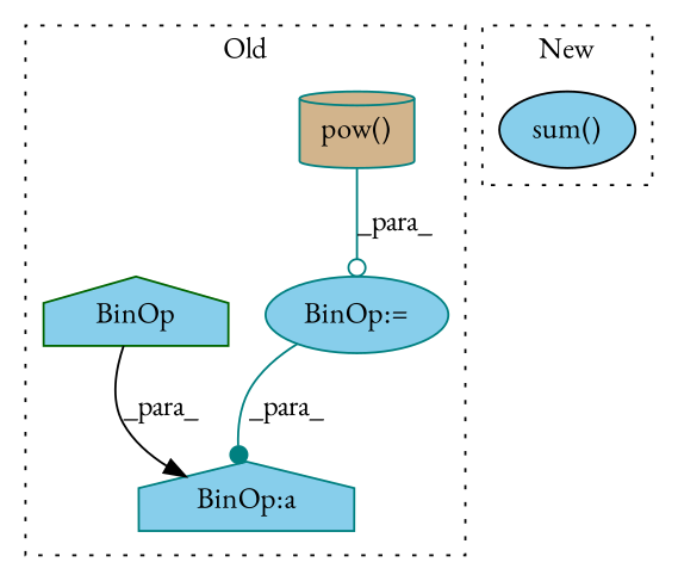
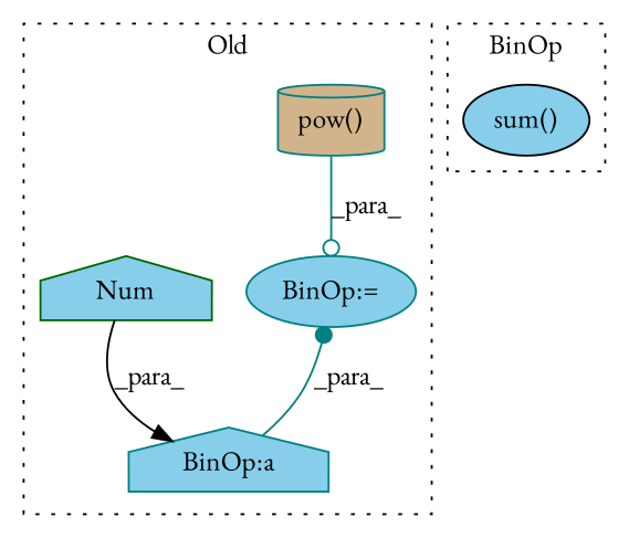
  digraph {
    fontname="EB Garamond"
    node [a=75 color=teal fillcolor=skyblue fontname="EB Garamond" l=3 shape=house style=filled]
    edge [color=teal fontname="EB Garamond"]
    n1 [fillcolor=tan l="6,1" label="pow()" s="650,657" shape=cylinder]
    n2 [a=82 label="BinOp:a" s=798]
-   n3 [a=76 color=darkgreen l=1 label=BinOp s=656]
+   n3 [a=76 color=darkgreen l=1 label=Num s=656]
    n4 [a=68 label="BinOp:=" s=720 shape=ellipse]
    n5 [color=black l="10,22" label="sum()" s="1027,1045" shape=ellipse]
    subgraph cluster_1 {
      label=Old
      style=dotted
      n1
      n2
      n3
      n4
    }
    subgraph cluster_2 {
-     label=New
+     label=BinOp
      style=dotted
      n5
    }
    n1 -> n4 [arrowhead=odot label=_para_]
    n3 -> n2 [arrowhead=normal color=black label=_para_]
-   n4 -> n2 [arrowhead=dot label=_para_]
+   n2 -> n4 [arrowhead=dot label=_para_]
  }
